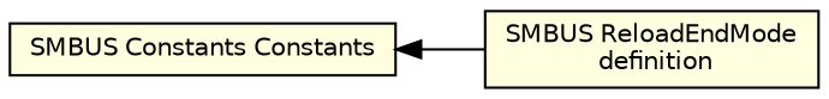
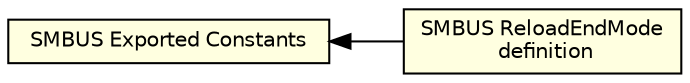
  digraph {
    rankdir=LR
    node [color=black fillcolor=lightyellow fontname=Helvetica fontsize=10 shape=record style=filled]
    n1 [fontcolor=black height=0.2 label="SMBUS ReloadEndMode\l definition" width=0.4]
-   n2 [height=0.2 label="SMBUS Constants Constants" width=0.4]
+   n2 [height=0.2 label="SMBUS Exported Constants" width=0.4]
    n2 -> n1 [dir=back fontname=Helvetica fontsize=10 labelfontname=Helvetica labelfontsize=10 shape=plaintext style=solid color=black]
  }
